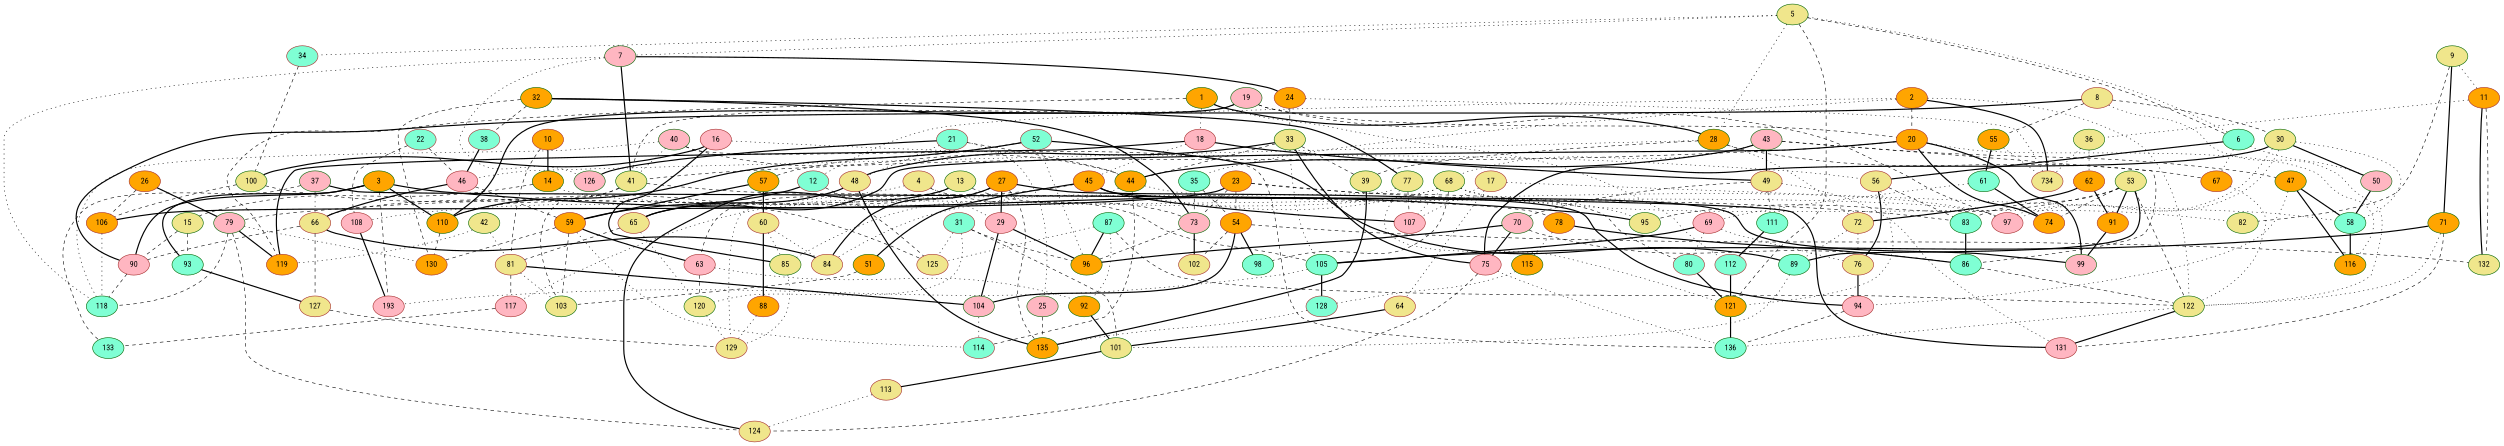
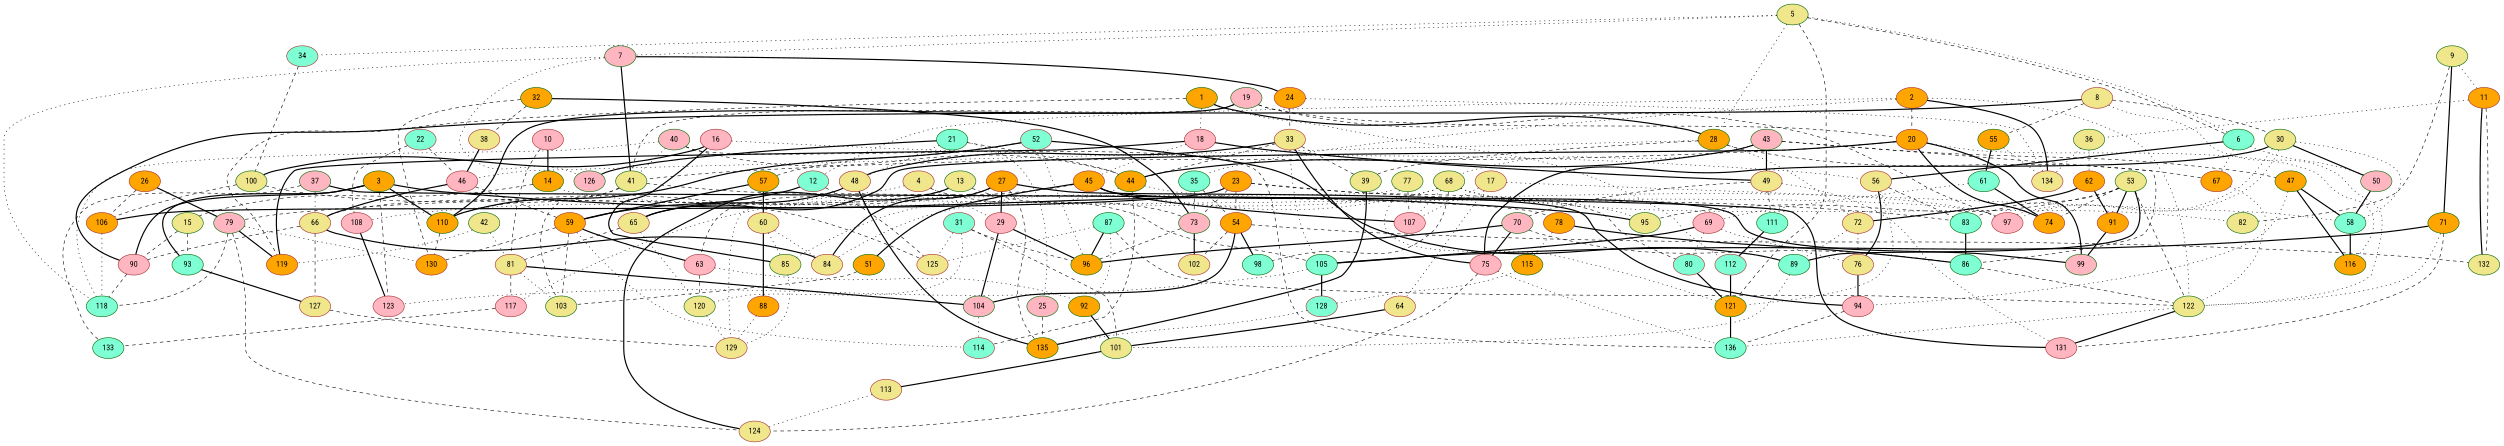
  graph {
    fontname="Roboto Condensed"
    node [color=darkgreen fillcolor=khaki fontname="Roboto Condensed" style=filled]
    edge [fontname="Roboto Condensed" style=bold]
    1 [fillcolor=orange]
    18 [color=brown fillcolor=lightpink]
    28 [fillcolor=orange]
    112 [color=brown fillcolor=aquamarine]
    119 [color=brown fillcolor=orange]
    45 [color=brown fillcolor=orange]
    49 [color=brown]
    67 [color=brown fillcolor=orange]
    46 [color=brown fillcolor=lightpink]
    39
    72 [color=brown]
    121 [fillcolor=orange]
    2 [color=brown fillcolor=orange]
    12 [color=brown fillcolor=aquamarine]
    20 [color=brown fillcolor=orange]
    35 [fillcolor=aquamarine]
    122
-   134 [color=brown label=734]
+   134 [color=brown]
    59 [color=brown fillcolor=orange]
    125 [color=brown]
    41
    65 [color=brown]
    74 [color=brown fillcolor=orange]
    99 [fillcolor=lightpink]
    116 [fillcolor=orange]
    73 [fillcolor=lightpink]
    54 [color=brown fillcolor=orange]
    131 [color=brown fillcolor=lightpink]
    136 [fillcolor=aquamarine]
    3 [fillcolor=orange]
    90 [color=brown fillcolor=lightpink]
    93 [fillcolor=aquamarine]
    95
    110 [fillcolor=orange]
-   123 [color=brown fillcolor=lightpink label=193]
+   123 [color=brown fillcolor=lightpink]
    118 [fillcolor=aquamarine]
    127 [color=brown]
    130 [color=brown fillcolor=orange]
    4 [color=brown]
    29 [color=brown fillcolor=lightpink]
    105 [fillcolor=aquamarine]
    108 [color=brown fillcolor=lightpink]
    96 [fillcolor=orange]
    104 [fillcolor=lightpink]
    128 [color=brown fillcolor=aquamarine]
    5
    6 [fillcolor=aquamarine]
    7 [fillcolor=lightpink]
    34 [color=brown fillcolor=aquamarine]
    50 [fillcolor=lightpink]
    56 [color=brown]
    24 [color=brown fillcolor=orange]
    126 [fillcolor=lightpink]
    100
    58 [fillcolor=aquamarine]
    83 [fillcolor=aquamarine]
    76 [color=brown]
-   33
+   33 [color=brown]
    78 [color=brown fillcolor=orange]
    103
    8 [color=brown]
    30
    55 [fillcolor=orange]
    97 [color=brown fillcolor=lightpink]
    75 [color=brown fillcolor=lightpink]
    61 [fillcolor=aquamarine]
    11 [color=brown fillcolor=orange]
    9
    71 [fillcolor=orange]
    82
    36
    132
-   10 [color=brown fillcolor=orange]
+   10 [color=brown fillcolor=lightpink]
    14 [fillcolor=orange]
    81 [color=brown]
    15
    117 [color=brown fillcolor=lightpink]
    62 [color=brown fillcolor=orange]
    63 [color=brown fillcolor=lightpink]
    114 [color=brown fillcolor=aquamarine]
    13
    124 [color=brown]
    120
    92 [fillcolor=orange]
    102 [color=brown]
    16 [color=brown fillcolor=lightpink]
    85
    129 [color=brown]
    106 [color=brown fillcolor=orange]
    17 [color=brown]
    64 [color=brown]
    107 [color=brown fillcolor=lightpink]
    101
    79 [fillcolor=lightpink]
    51 [fillcolor=orange]
    70 [fillcolor=lightpink]
    111 [fillcolor=aquamarine]
    19 [fillcolor=lightpink]
-   21 [color=brown fillcolor=aquamarine]
+   21 [fillcolor=aquamarine]
    25 [fillcolor=lightpink]
    44 [fillcolor=orange]
    48 [color=brown]
    135 [fillcolor=orange]
    22 [color=brown fillcolor=aquamarine]
    66 [color=brown]
    23 [color=brown fillcolor=orange]
    80 [color=brown fillcolor=aquamarine]
    98 [fillcolor=aquamarine]
    86 [fillcolor=aquamarine]
    26 [color=brown fillcolor=orange]
    27 [color=brown fillcolor=orange]
    84 [color=brown]
    94 [color=brown fillcolor=lightpink]
    89 [fillcolor=aquamarine]
    31 [color=brown fillcolor=aquamarine]
    113 [color=brown]
    32 [fillcolor=orange]
-   38 [color=brown fillcolor=aquamarine]
+   38 [color=brown]
    77
    91 [color=brown fillcolor=orange]
    37 [fillcolor=lightpink]
    133 [fillcolor=aquamarine]
    40 [fillcolor=lightpink]
    115 [fillcolor=orange]
    42
    43 [fillcolor=lightpink]
    47 [fillcolor=orange]
    68
    52 [color=brown fillcolor=aquamarine]
    57 [fillcolor=orange]
    60 [color=brown]
    53
    69 [color=brown fillcolor=lightpink]
    88 [color=brown fillcolor=orange]
    87 [fillcolor=aquamarine]
    1 -- 18 [style=dotted]
    1 -- 28
    1 -- 112 [style=dotted]
    1 -- 119 [style=dashed]
    18 -- 119
    18 -- 45 [style=dotted]
    18 -- 49
    28 -- 67 [style=dashed]
    28 -- 46 [style=dotted]
    28 -- 39 [style=dashed]
    28 -- 72 [style=dotted]
    112 -- 121
    45 -- 99
    45 -- 107
    45 -- 79 [style=dashed]
    45 -- 51
    49 -- 131 [style=dotted]
    49 -- 70 [style=dashed]
    49 -- 111 [style=dashed]
    67 -- 122 [style=dotted]
    46 -- 59 [style=dashed]
    46 -- 66
    39 -- 135
    72 -- 76 [style=dotted]
    72 -- 89 [style=dotted]
    121 -- 136
    2 -- 12 [style=dotted]
    2 -- 20 [style=dashed]
    2 -- 35 [style=dotted]
    2 -- 122 [style=dotted]
    2 -- 134
    12 -- 59
    12 -- 125 [style=dashed]
    20 -- 41 [style=dashed]
    20 -- 65
    20 -- 74
    20 -- 99
    20 -- 116 [style=dotted]
    35 -- 73 [style=dashed]
    35 -- 54 [style=dashed]
    122 -- 131
    122 -- 136 [style=dotted]
    59 -- 130 [style=dashed]
    59 -- 103 [style=dashed]
    59 -- 63
    59 -- 114 [style=dotted]
    41 -- 110 [style=dashed]
    41 -- 78 [style=dashed]
    41 -- 103 [style=dashed]
    65 -- 81 [style=dashed]
    65 -- 120 [style=dotted]
    73 -- 96 [style=dashed]
    73 -- 102
    54 -- 104
    54 -- 132 [style=dashed]
    54 -- 102 [style=dashed]
    54 -- 98
    3 -- 90
    3 -- 93
    3 -- 95
    3 -- 110
    3 -- 123 [style=dashed]
    90 -- 118 [style=dashed]
    93 -- 127
    110 -- 130 [style=dashed]
    127 -- 129 [style=dashed]
    4 -- 29 [style=dotted]
    4 -- 105 [style=dashed]
    4 -- 108 [style=dotted]
    29 -- 96
    29 -- 104
    105 -- 123 [style=dotted]
    105 -- 128
    108 -- 123
    104 -- 114 [style=dotted]
    128 -- 135 [style=dotted]
    5 -- 28 [style=dotted]
    5 -- 121 [style=dashed]
    5 -- 6 [style=dashed]
    5 -- 6 [style=dotted]
    5 -- 7 [style=dotted]
    5 -- 34 [style=dotted]
    6 -- 67 [style=dotted]
    6 -- 50 [style=dotted]
    6 -- 56
    7 -- 41
    7 -- 118 [style=dotted]
    7 -- 24
    7 -- 126 [style=dotted]
    34 -- 100 [style=dashed]
    50 -- 58
    56 -- 121 [style=dotted]
    56 -- 83 [style=dashed]
    56 -- 76
    24 -- 134 [style=dotted]
    24 -- 33 [style=dashed]
    100 -- 125 [style=dashed]
    100 -- 106 [style=dashed]
    58 -- 116
    83 -- 86
    76 -- 94
    33 -- 39 [style=dashed]
    33 -- 105 [style=dotted]
    33 -- 75
    33 -- 44 [style=dashed]
    33 -- 48
    78 -- 86
    78 -- 115 [style=dotted]
    8 -- 122 [style=dotted]
    8 -- 90
    8 -- 30 [style=dashed]
    8 -- 55 [style=dashed]
    30 -- 50
    30 -- 58 [style=dotted]
    30 -- 97 [style=dotted]
    30 -- 97 [style=dotted]
    30 -- 75
    55 -- 134 [style=dotted]
    55 -- 61
    75 -- 136 [style=dotted]
    75 -- 124 [style=dashed]
    61 -- 74
    61 -- 69 [style=dotted]
    11 -- 36 [style=dotted]
    11 -- 132
    11 -- 132 [style=dashed]
    9 -- 11 [style=dotted]
    9 -- 71
    9 -- 82 [style=dashed]
    71 -- 122 [style=dotted]
    71 -- 131 [style=dashed]
    71 -- 105
    36 -- 134 [style=dotted]
    36 -- 62 [style=dotted]
    10 -- 14
    10 -- 81 [style=dashed]
    14 -- 97 [style=dotted]
    14 -- 15 [style=dashed]
    81 -- 104
    81 -- 103 [style=dotted]
    81 -- 117 [style=dashed]
    15 -- 90 [style=dashed]
    15 -- 93 [style=dashed]
    117 -- 133 [style=dashed]
    62 -- 72
    62 -- 91
    63 -- 120 [style=dashed]
    63 -- 92 [style=dotted]
    13 -- 73 [style=dashed]
    13 -- 63 [style=dashed]
    13 -- 124
    120 -- 129 [style=dotted]
    92 -- 101
    16 -- 56 [style=dotted]
    16 -- 100
    16 -- 85
    85 -- 129 [style=dotted]
    106 -- 118 [style=dotted]
    17 -- 58 [style=dotted]
    17 -- 64 [style=dotted]
    17 -- 107 [style=dotted]
    64 -- 101
    101 -- 113
    79 -- 119
    79 -- 118 [style=dashed]
    79 -- 130 [style=dotted]
    79 -- 124 [style=dashed]
    51 -- 103 [style=dashed]
    70 -- 96
    70 -- 75
    70 -- 86 [style=dashed]
    111 -- 112
    19 -- 20 [style=dashed]
    19 -- 41 [style=dashed]
    19 -- 110
    19 -- 97 [style=dashed]
    21 -- 126
    21 -- 25 [style=dotted]
    21 -- 44 [style=dashed]
    21 -- 48 [style=dotted]
    25 -- 135 [style=dashed]
    44 -- 97 [style=dotted]
    44 -- 114 [style=dashed]
    44 -- 85 [style=dotted]
    48 -- 65
    48 -- 135
    22 -- 46 [style=dashed]
    22 -- 108 [style=dashed]
    66 -- 90 [style=dashed]
    66 -- 127 [style=dashed]
    66 -- 84
    23 -- 73 [style=dashed]
    23 -- 54 [style=dashed]
    23 -- 83 [style=dashed]
    23 -- 106
    23 -- 80 [style=dashed]
    80 -- 121
    86 -- 122 [style=dashed]
    26 -- 106 [style=dashed]
    26 -- 79
    27 -- 29
    27 -- 135 [style=dashed]
    27 -- 66 [style=dashed]
    27 -- 84
    27 -- 94
    94 -- 136 [style=dashed]
    89 -- 101 [style=dotted]
    31 -- 125 [style=dotted]
    31 -- 96 [style=dashed]
    31 -- 120 [style=dotted]
    31 -- 101 [style=dashed]
    113 -- 124 [style=dotted]
    32 -- 73
    32 -- 130 [style=dashed]
    32 -- 38 [style=dashed]
-   32 -- 77
    38 -- 46
    77 -- 121 [style=dotted]
    77 -- 129 [style=dotted]
    77 -- 107 [style=dashed]
    91 -- 99
    37 -- 131
    37 -- 66 [style=dotted]
    37 -- 133 [style=dashed]
    40 -- 41 [style=dotted]
    40 -- 136 [style=dashed]
    40 -- 118 [style=dotted]
    40 -- 44 [style=dashed]
    115 -- 128 [style=dotted]
    42 -- 119 [style=dotted]
    42 -- 81 [style=dotted]
    43 -- 49
    43 -- 44
    43 -- 86 [style=dashed]
    43 -- 47 [style=dashed]
    43 -- 68 [style=dotted]
    47 -- 116
    47 -- 58
    47 -- 94 [style=dotted]
    68 -- 95 [style=dotted]
    68 -- 82 [style=dotted]
    68 -- 117 [style=dotted]
    68 -- 107 [style=dotted]
    68 -- 98 [style=dashed]
    68 -- 84 [style=dotted]
    52 -- 110
    52 -- 96 [style=dotted]
    52 -- 89
    52 -- 57 [style=dashed]
    57 -- 59
    57 -- 60
    60 -- 85 [style=dotted]
    60 -- 84 [style=dotted]
    60 -- 88
    53 -- 122 [style=dashed]
    53 -- 74 [style=dashed]
    53 -- 95 [style=dashed]
    53 -- 83 [style=dashed]
    53 -- 89
    53 -- 91
    69 -- 105
    69 -- 76 [style=dotted]
    69 -- 80 [style=dotted]
    88 -- 129 [style=dotted]
    87 -- 122 [style=dashed]
    87 -- 125 [style=dotted]
    87 -- 96
    87 -- 92 [style=dotted]
  }
